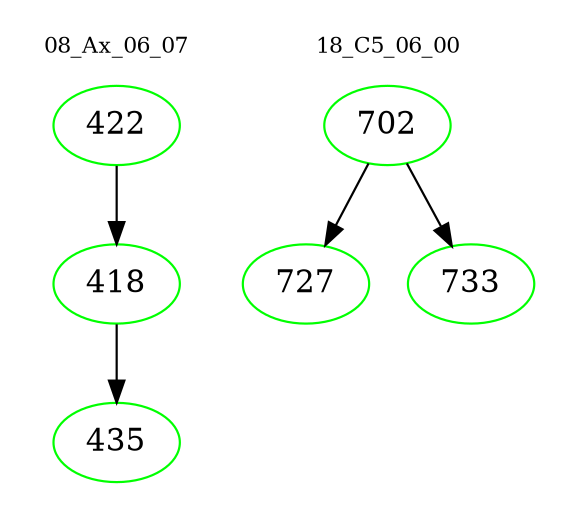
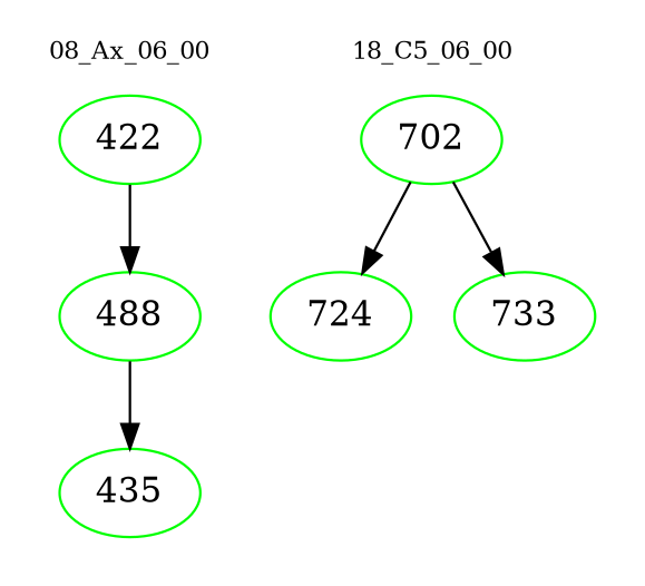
  digraph {
    node [color=green]
    edge [color=black]
    n1 [label=422]
-   n2 [label=418]
+   n2 [label=488]
    n3 [label=435]
-   n4 [label=727]
+   n4 [label=724]
    n5 [label=702]
    n6 [label=733]
    subgraph cluster_1 {
      color=white
      fontsize=10
-     label="08_Ax_06_07"
+     label="08_Ax_06_00"
      n1
      n2
      n3
    }
    subgraph cluster_2 {
      color=white
      fontsize=10
      label="18_C5_06_00"
      n4
      n5
      n6
    }
    n1 -> n2
    n2 -> n3
    n5 -> n4
    n5 -> n6
  }
